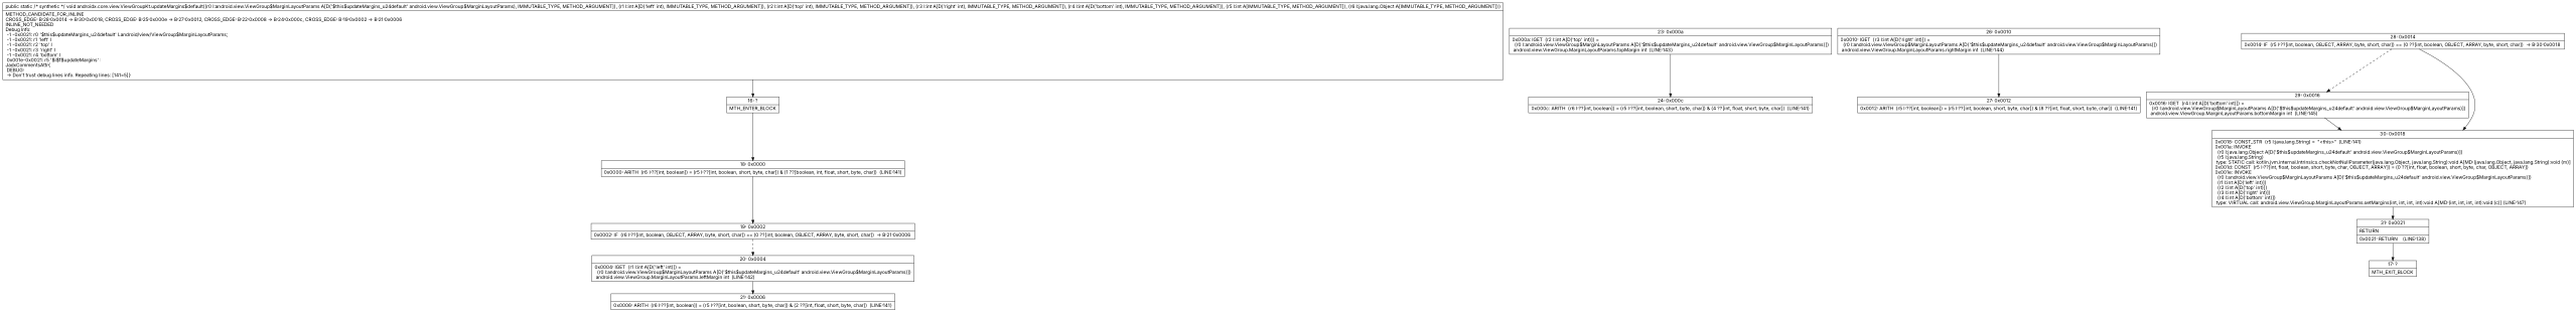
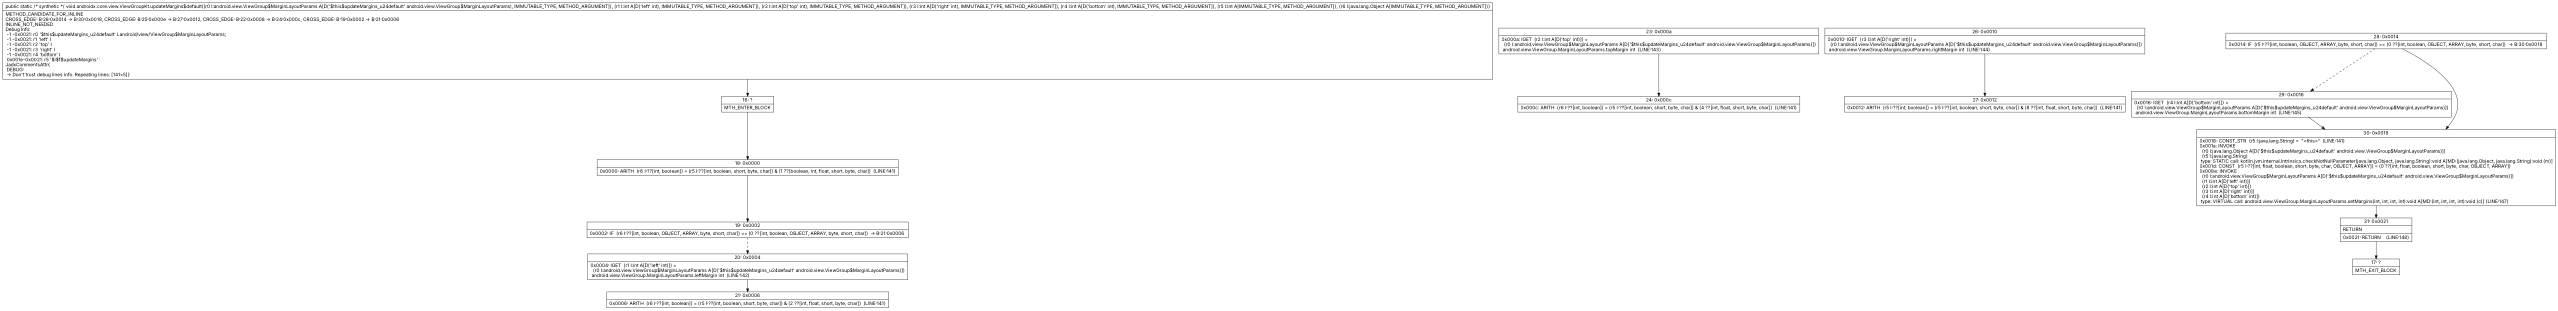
  digraph {
    fontname=Inter
    node [fontname=Inter shape=record]
    edge [fontname=Inter]
    n1 [label="{16\:\ ?|MTH_ENTER_BLOCK\l}"]
    n2 [label="{18\:\ 0x0000|0x0000: ARITH  (r6 I:??[int, boolean]) = (r5 I:??[int, boolean, short, byte, char]) & (1 ??[boolean, int, float, short, byte, char])  (LINE:141)\l}"]
    n3 [label="{19\:\ 0x0002|0x0002: IF  (r6 I:??[int, boolean, OBJECT, ARRAY, byte, short, char]) == (0 ??[int, boolean, OBJECT, ARRAY, byte, short, char])  \-\> B:21:0x0006 \l}"]
    n4 [label="{20\:\ 0x0004|0x0004: IGET  (r1 I:int A[D('left' int)]) = \l  (r0 I:android.view.ViewGroup$MarginLayoutParams A[D('$this$updateMargins_u24default' android.view.ViewGroup$MarginLayoutParams)])\l android.view.ViewGroup.MarginLayoutParams.leftMargin int  (LINE:142)\l}"]
    n5 [label="{21\:\ 0x0006|0x0006: ARITH  (r6 I:??[int, boolean]) = (r5 I:??[int, boolean, short, byte, char]) & (2 ??[int, float, short, byte, char])  (LINE:141)\l}"]
    n6 [label="{23\:\ 0x000a|0x000a: IGET  (r2 I:int A[D('top' int)]) = \l  (r0 I:android.view.ViewGroup$MarginLayoutParams A[D('$this$updateMargins_u24default' android.view.ViewGroup$MarginLayoutParams)])\l android.view.ViewGroup.MarginLayoutParams.topMargin int  (LINE:143)\l}"]
    n7 [label="{24\:\ 0x000c|0x000c: ARITH  (r6 I:??[int, boolean]) = (r5 I:??[int, boolean, short, byte, char]) & (4 ??[int, float, short, byte, char])  (LINE:141)\l}"]
    n8 [label="{26\:\ 0x0010|0x0010: IGET  (r3 I:int A[D('right' int)]) = \l  (r0 I:android.view.ViewGroup$MarginLayoutParams A[D('$this$updateMargins_u24default' android.view.ViewGroup$MarginLayoutParams)])\l android.view.ViewGroup.MarginLayoutParams.rightMargin int  (LINE:144)\l}"]
    n9 [label="{27\:\ 0x0012|0x0012: ARITH  (r5 I:??[int, boolean]) = (r5 I:??[int, boolean, short, byte, char]) & (8 ??[int, float, short, byte, char])  (LINE:141)\l}"]
    n10 [label="{28\:\ 0x0014|0x0014: IF  (r5 I:??[int, boolean, OBJECT, ARRAY, byte, short, char]) == (0 ??[int, boolean, OBJECT, ARRAY, byte, short, char])  \-\> B:30:0x0018 \l}"]
    n11 [label="{29\:\ 0x0016|0x0016: IGET  (r4 I:int A[D('bottom' int)]) = \l  (r0 I:android.view.ViewGroup$MarginLayoutParams A[D('$this$updateMargins_u24default' android.view.ViewGroup$MarginLayoutParams)])\l android.view.ViewGroup.MarginLayoutParams.bottomMargin int  (LINE:145)\l}"]
-   n12 [label="{30\:\ 0x0018|0x0018: CONST_STR  (r5 I:java.lang.String) =  \"\<this\>\"  (LINE:141)\l0x001a: INVOKE  \l  (r0 I:java.lang.Object A[D('$this$updateMargins_u24default' android.view.ViewGroup$MarginLayoutParams)])\l  (r5 I:java.lang.String)\l type: STATIC call: kotlin.jvm.internal.Intrinsics.checkNotNullParameter(java.lang.Object, java.lang.String):void A[MD:(java.lang.Object, java.lang.String):void (m)]\l0x001d: CONST  (r5 I:??[int, float, boolean, short, byte, char, OBJECT, ARRAY]) = (0 ??[int, float, boolean, short, byte, char, OBJECT, ARRAY]) \l0x001e: INVOKE  \l  (r0 I:android.view.ViewGroup$MarginLayoutParams A[D('$this$updateMargins_u24default' android.view.ViewGroup$MarginLayoutParams)])\l  (r1 I:int A[D('left' int)])\l  (r2 I:int A[D('top' int)])\l  (r3 I:int A[D('right' int)])\l  (r4 I:int A[D('bottom' int)])\l type: VIRTUAL call: android.view.ViewGroup.MarginLayoutParams.setMargins(int, int, int, int):void A[MD:(int, int, int, int):void (c)] (LINE:147)\l}"]
-   n13 [label="{31\:\ 0x0021|RETURN\l|0x0021: RETURN    (LINE:138)\l}"]
+   n12 [label="{30\:\ 0x0018|0x0018: CONST_STR  (r5 I:java.lang.String) =  \"\<this\>\"  (LINE:141)\l0x001a: INVOKE  \l  (r0 I:java.lang.Object A[D('$this$updateMargins_u24default' android.view.ViewGroup$MarginLayoutParams)])\l  (r5 I:java.lang.String)\l type: STATIC call: kotlin.jvm.internal.Intrinsics.checkNotNullParameter(java.lang.Object, java.lang.String):void A[MD:(java.lang.Object, java.lang.String):void (m)]\l0x001d: CONST  (r5 I:??[int, float, boolean, short, byte, char, OBJECT, ARRAY]) = (0 ??[int, float, boolean, short, byte, char, OBJECT, ARRAY]) \l0x008e: INVOKE  \l  (r0 I:android.view.ViewGroup$MarginLayoutParams A[D('$this$updateMargins_u24default' android.view.ViewGroup$MarginLayoutParams)])\l  (r1 I:int A[D('left' int)])\l  (r2 I:int A[D('top' int)])\l  (r3 I:int A[D('right' int)])\l  (r4 I:int A[D('bottom' int)])\l type: VIRTUAL call: android.view.ViewGroup.MarginLayoutParams.setMargins(int, int, int, int):void A[MD:(int, int, int, int):void (c)] (LINE:147)\l}"]
+   n13 [label="{31\:\ 0x0021|RETURN\l|0x0021: RETURN    (LINE:148)\l}"]
    n14 [label="{17\:\ ?|MTH_EXIT_BLOCK\l}"]
    n15 [label="{public static \/* synthetic *\/ void androidx.core.view.ViewGroupKt.updateMargins$default((r0 I:android.view.ViewGroup$MarginLayoutParams A[D('$this$updateMargins_u24default' android.view.ViewGroup$MarginLayoutParams), IMMUTABLE_TYPE, METHOD_ARGUMENT]), (r1 I:int A[D('left' int), IMMUTABLE_TYPE, METHOD_ARGUMENT]), (r2 I:int A[D('top' int), IMMUTABLE_TYPE, METHOD_ARGUMENT]), (r3 I:int A[D('right' int), IMMUTABLE_TYPE, METHOD_ARGUMENT]), (r4 I:int A[D('bottom' int), IMMUTABLE_TYPE, METHOD_ARGUMENT]), (r5 I:int A[IMMUTABLE_TYPE, METHOD_ARGUMENT]), (r6 I:java.lang.Object A[IMMUTABLE_TYPE, METHOD_ARGUMENT]))  | METHOD_CANDIDATE_FOR_INLINE\lCROSS_EDGE: B:28:0x0014 \-\> B:30:0x0018, CROSS_EDGE: B:25:0x000e \-\> B:27:0x0012, CROSS_EDGE: B:22:0x0008 \-\> B:24:0x000c, CROSS_EDGE: B:19:0x0002 \-\> B:21:0x0006\lINLINE_NOT_NEEDED\lDebug Info:\l  \-1 \-0x0021: r0 '$this$updateMargins_u24default' Landroid\/view\/ViewGroup$MarginLayoutParams;\l  \-1 \-0x0021: r1 'left' I\l  \-1 \-0x0021: r2 'top' I\l  \-1 \-0x0021: r3 'right' I\l  \-1 \-0x0021: r4 'bottom' I\l  0x001e\-0x0021: r5 '$i$f$updateMargins' I\lJadxCommentsAttr\{\l DEBUG: \l \-\> Don't trust debug lines info. Repeating lines: [141=5]\}\l}"]
    n1 -> n2
    n2 -> n3
    n3 -> n4 [style=dashed]
    n4 -> n5
    n6 -> n7
    n8 -> n9
    n10 -> n11 [style=dashed]
    n10 -> n12
    n11 -> n12
    n12 -> n13
    n13 -> n14
    n15 -> n1
  }
